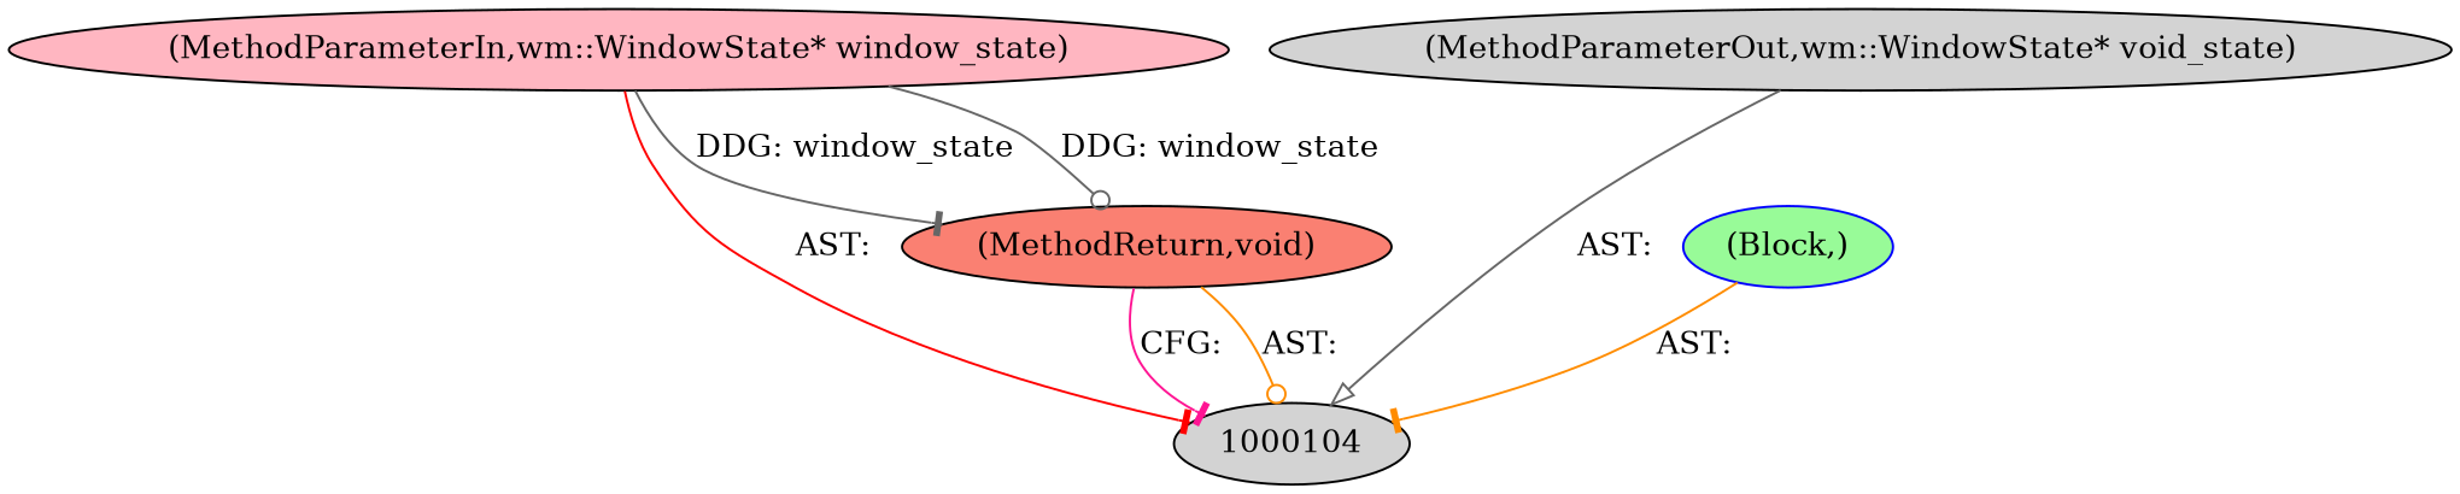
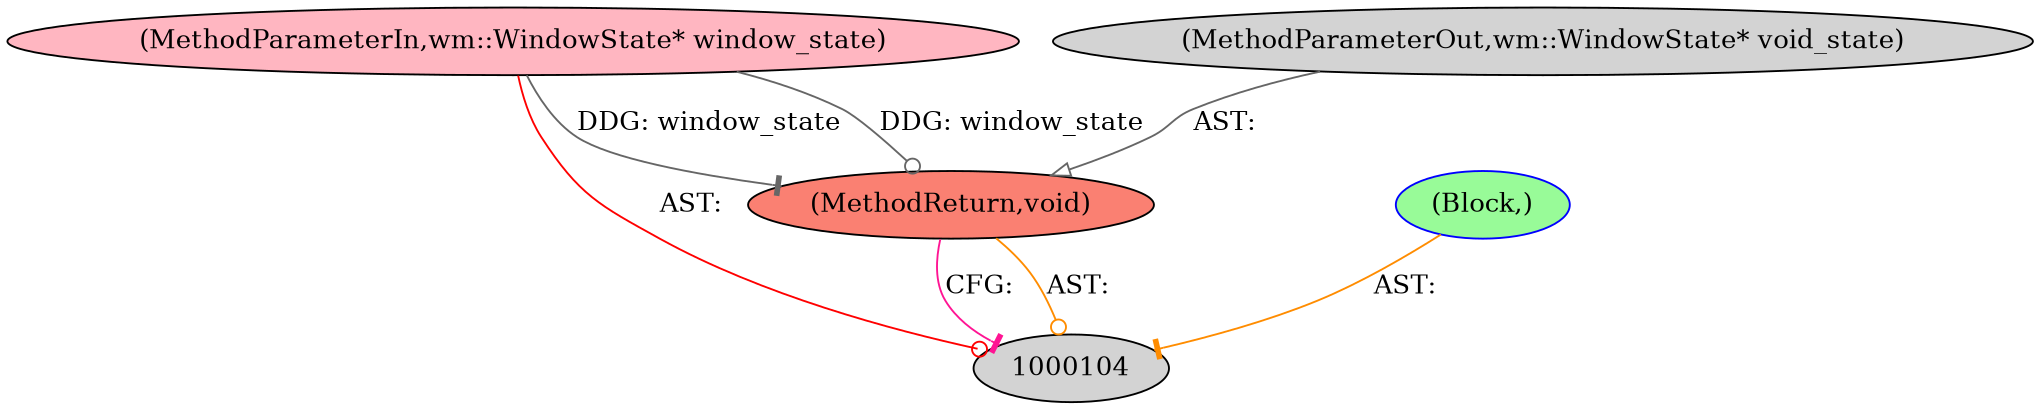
  digraph {
    node [color=black fillcolor=lightgrey style=filled]
    edge [arrowhead=tee color=gray40]
    n1 [fillcolor=salmon label="(MethodReturn,void)"]
    1000104
    n3 [fillcolor=lightpink label="(MethodParameterIn,wm::WindowState* window_state)"]
    n4 [label="(MethodParameterOut,wm::WindowState* void_state)"]
    n5 [color=blue fillcolor=palegreen label="(Block,)"]
    n1 -> 1000104 [arrowhead=odot color=darkorange label="AST: "]
    n1 -> 1000104 [color=deeppink label="CFG: "]
    n3 -> n1 [label="DDG: window_state"]
    n3 -> n1 [arrowhead=odot label="DDG: window_state"]
-   n3 -> 1000104 [color=red label="AST: "]
-   n4 -> 1000104 [arrowhead=onormal label="AST: "]
+   n3 -> 1000104 [arrowhead=odot color=red label="AST: "]
+   n4 -> n1 [arrowhead=onormal label="AST: "]
    n5 -> 1000104 [color=darkorange label="AST: "]
  }
